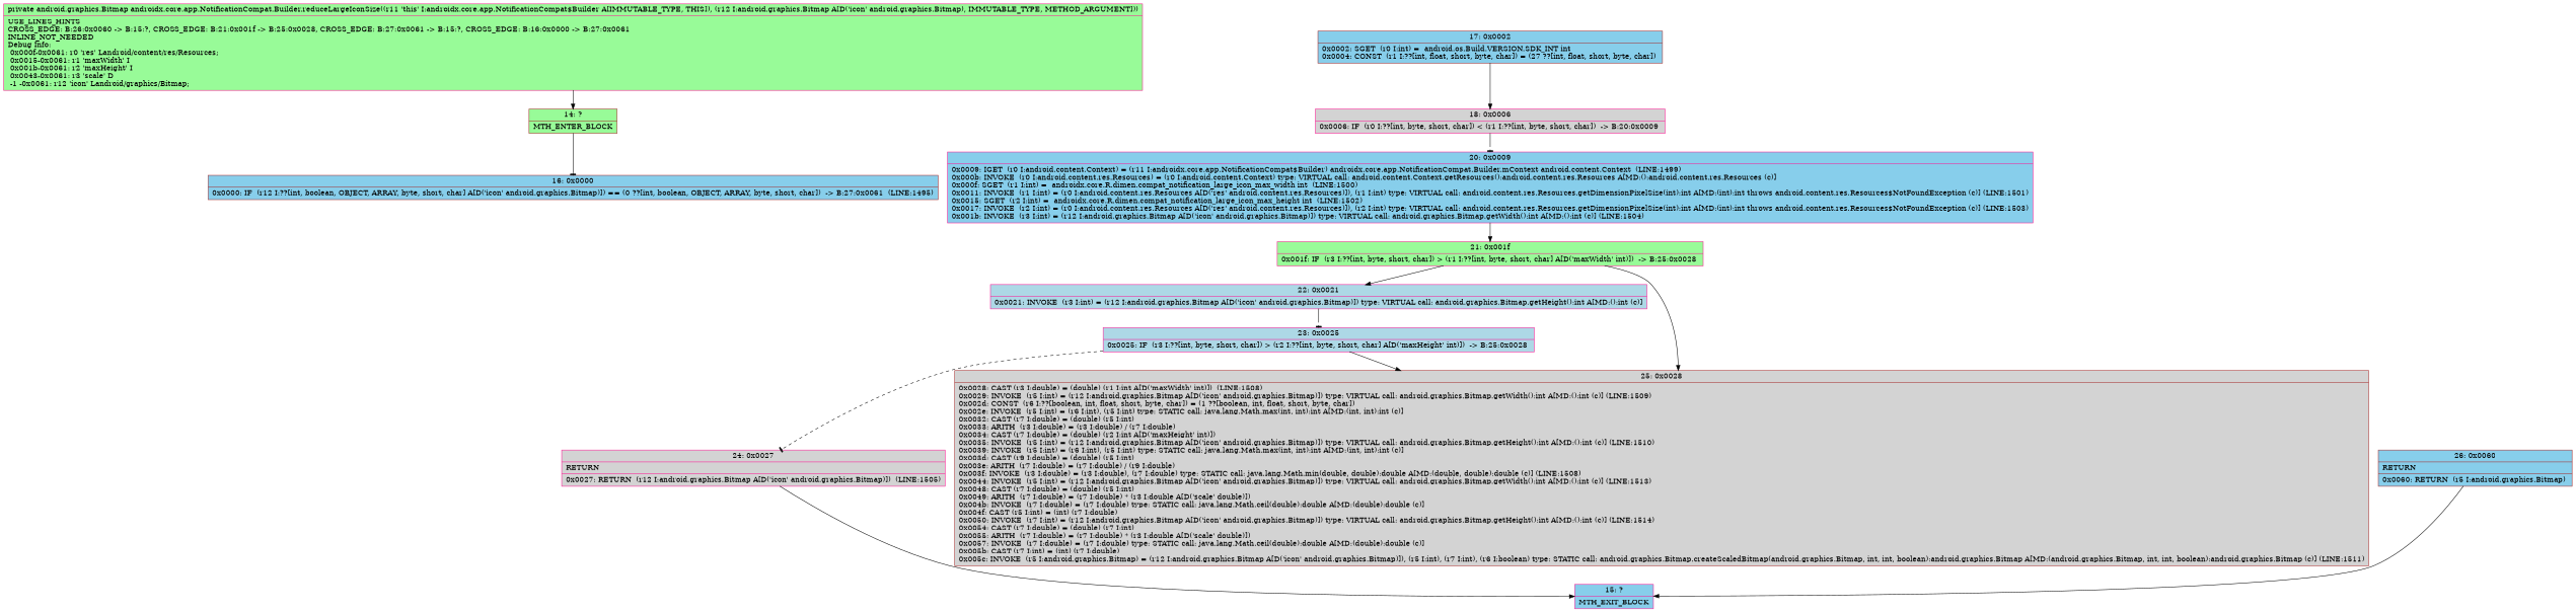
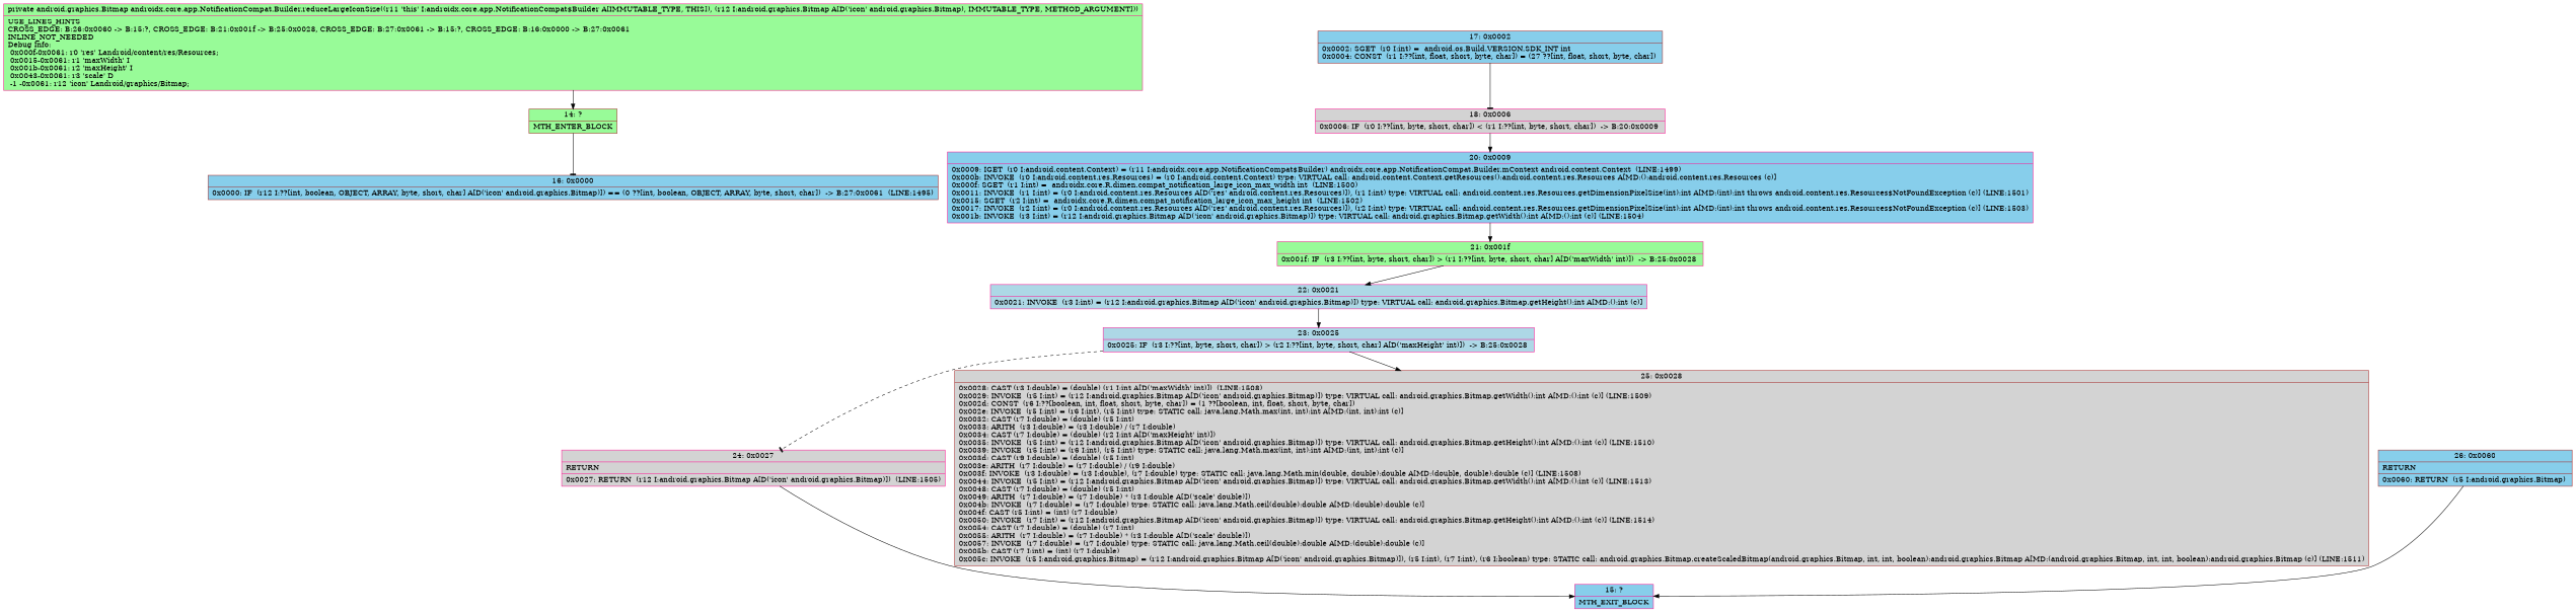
  digraph {
    fontname="DejaVu Serif"
    node [color=deeppink fillcolor=skyblue fontname="DejaVu Serif" shape=record style=filled]
    edge [arrowhead=normal fontname="DejaVu Serif"]
    n1 [color=brown fillcolor=palegreen label="{14\:\ ?|MTH_ENTER_BLOCK\l}"]
    n2 [color=brown label="{16\:\ 0x0000|0x0000: IF  (r12 I:??[int, boolean, OBJECT, ARRAY, byte, short, char] A[D('icon' android.graphics.Bitmap)]) == (0 ??[int, boolean, OBJECT, ARRAY, byte, short, char])  \-\> B:27:0x0061  (LINE:1495)\l}"]
    n3 [color=brown label="{17\:\ 0x0002|0x0002: SGET  (r0 I:int) =  android.os.Build.VERSION.SDK_INT int \l0x0004: CONST  (r1 I:??[int, float, short, byte, char]) = (27 ??[int, float, short, byte, char]) \l}"]
    n4 [fillcolor=lightgrey label="{18\:\ 0x0006|0x0006: IF  (r0 I:??[int, byte, short, char]) \< (r1 I:??[int, byte, short, char])  \-\> B:20:0x0009 \l}"]
    n5 [label="{20\:\ 0x0009|0x0009: IGET  (r0 I:android.content.Context) = (r11 I:androidx.core.app.NotificationCompat$Builder) androidx.core.app.NotificationCompat.Builder.mContext android.content.Context  (LINE:1499)\l0x000b: INVOKE  (r0 I:android.content.res.Resources) = (r0 I:android.content.Context) type: VIRTUAL call: android.content.Context.getResources():android.content.res.Resources A[MD:():android.content.res.Resources (c)]\l0x000f: SGET  (r1 I:int) =  androidx.core.R.dimen.compat_notification_large_icon_max_width int  (LINE:1500)\l0x0011: INVOKE  (r1 I:int) = (r0 I:android.content.res.Resources A[D('res' android.content.res.Resources)]), (r1 I:int) type: VIRTUAL call: android.content.res.Resources.getDimensionPixelSize(int):int A[MD:(int):int throws android.content.res.Resources$NotFoundException (c)] (LINE:1501)\l0x0015: SGET  (r2 I:int) =  androidx.core.R.dimen.compat_notification_large_icon_max_height int  (LINE:1502)\l0x0017: INVOKE  (r2 I:int) = (r0 I:android.content.res.Resources A[D('res' android.content.res.Resources)]), (r2 I:int) type: VIRTUAL call: android.content.res.Resources.getDimensionPixelSize(int):int A[MD:(int):int throws android.content.res.Resources$NotFoundException (c)] (LINE:1503)\l0x001b: INVOKE  (r3 I:int) = (r12 I:android.graphics.Bitmap A[D('icon' android.graphics.Bitmap)]) type: VIRTUAL call: android.graphics.Bitmap.getWidth():int A[MD:():int (c)] (LINE:1504)\l}"]
    n6 [fillcolor=palegreen label="{21\:\ 0x001f|0x001f: IF  (r3 I:??[int, byte, short, char]) \> (r1 I:??[int, byte, short, char] A[D('maxWidth' int)])  \-\> B:25:0x0028 \l}"]
    n7 [fillcolor=lightblue label="{22\:\ 0x0021|0x0021: INVOKE  (r3 I:int) = (r12 I:android.graphics.Bitmap A[D('icon' android.graphics.Bitmap)]) type: VIRTUAL call: android.graphics.Bitmap.getHeight():int A[MD:():int (c)]\l}"]
    n8 [color=brown fillcolor=lightgrey label="{25\:\ 0x0028|0x0028: CAST (r3 I:double) = (double) (r1 I:int A[D('maxWidth' int)])  (LINE:1508)\l0x0029: INVOKE  (r5 I:int) = (r12 I:android.graphics.Bitmap A[D('icon' android.graphics.Bitmap)]) type: VIRTUAL call: android.graphics.Bitmap.getWidth():int A[MD:():int (c)] (LINE:1509)\l0x002d: CONST  (r6 I:??[boolean, int, float, short, byte, char]) = (1 ??[boolean, int, float, short, byte, char]) \l0x002e: INVOKE  (r5 I:int) = (r6 I:int), (r5 I:int) type: STATIC call: java.lang.Math.max(int, int):int A[MD:(int, int):int (c)]\l0x0032: CAST (r7 I:double) = (double) (r5 I:int) \l0x0033: ARITH  (r3 I:double) = (r3 I:double) \/ (r7 I:double) \l0x0034: CAST (r7 I:double) = (double) (r2 I:int A[D('maxHeight' int)]) \l0x0035: INVOKE  (r5 I:int) = (r12 I:android.graphics.Bitmap A[D('icon' android.graphics.Bitmap)]) type: VIRTUAL call: android.graphics.Bitmap.getHeight():int A[MD:():int (c)] (LINE:1510)\l0x0039: INVOKE  (r5 I:int) = (r6 I:int), (r5 I:int) type: STATIC call: java.lang.Math.max(int, int):int A[MD:(int, int):int (c)]\l0x003d: CAST (r9 I:double) = (double) (r5 I:int) \l0x003e: ARITH  (r7 I:double) = (r7 I:double) \/ (r9 I:double) \l0x003f: INVOKE  (r3 I:double) = (r3 I:double), (r7 I:double) type: STATIC call: java.lang.Math.min(double, double):double A[MD:(double, double):double (c)] (LINE:1508)\l0x0044: INVOKE  (r5 I:int) = (r12 I:android.graphics.Bitmap A[D('icon' android.graphics.Bitmap)]) type: VIRTUAL call: android.graphics.Bitmap.getWidth():int A[MD:():int (c)] (LINE:1513)\l0x0048: CAST (r7 I:double) = (double) (r5 I:int) \l0x0049: ARITH  (r7 I:double) = (r7 I:double) * (r3 I:double A[D('scale' double)]) \l0x004b: INVOKE  (r7 I:double) = (r7 I:double) type: STATIC call: java.lang.Math.ceil(double):double A[MD:(double):double (c)]\l0x004f: CAST (r5 I:int) = (int) (r7 I:double) \l0x0050: INVOKE  (r7 I:int) = (r12 I:android.graphics.Bitmap A[D('icon' android.graphics.Bitmap)]) type: VIRTUAL call: android.graphics.Bitmap.getHeight():int A[MD:():int (c)] (LINE:1514)\l0x0054: CAST (r7 I:double) = (double) (r7 I:int) \l0x0055: ARITH  (r7 I:double) = (r7 I:double) * (r3 I:double A[D('scale' double)]) \l0x0057: INVOKE  (r7 I:double) = (r7 I:double) type: STATIC call: java.lang.Math.ceil(double):double A[MD:(double):double (c)]\l0x005b: CAST (r7 I:int) = (int) (r7 I:double) \l0x005c: INVOKE  (r5 I:android.graphics.Bitmap) = (r12 I:android.graphics.Bitmap A[D('icon' android.graphics.Bitmap)]), (r5 I:int), (r7 I:int), (r6 I:boolean) type: STATIC call: android.graphics.Bitmap.createScaledBitmap(android.graphics.Bitmap, int, int, boolean):android.graphics.Bitmap A[MD:(android.graphics.Bitmap, int, int, boolean):android.graphics.Bitmap (c)] (LINE:1511)\l}"]
    n9 [fillcolor=lightblue label="{23\:\ 0x0025|0x0025: IF  (r3 I:??[int, byte, short, char]) \> (r2 I:??[int, byte, short, char] A[D('maxHeight' int)])  \-\> B:25:0x0028 \l}"]
    n10 [fillcolor=lightgrey label="{24\:\ 0x0027|RETURN\l|0x0027: RETURN  (r12 I:android.graphics.Bitmap A[D('icon' android.graphics.Bitmap)])  (LINE:1505)\l}"]
    n11 [label="{15\:\ ?|MTH_EXIT_BLOCK\l}"]
    n12 [color=brown label="{26\:\ 0x0060|RETURN\l|0x0060: RETURN  (r5 I:android.graphics.Bitmap) \l}"]
    n13 [fillcolor=palegreen label="{private android.graphics.Bitmap androidx.core.app.NotificationCompat.Builder.reduceLargeIconSize((r11 'this' I:androidx.core.app.NotificationCompat$Builder A[IMMUTABLE_TYPE, THIS]), (r12 I:android.graphics.Bitmap A[D('icon' android.graphics.Bitmap), IMMUTABLE_TYPE, METHOD_ARGUMENT]))  | USE_LINES_HINTS\lCROSS_EDGE: B:26:0x0060 \-\> B:15:?, CROSS_EDGE: B:21:0x001f \-\> B:25:0x0028, CROSS_EDGE: B:27:0x0061 \-\> B:15:?, CROSS_EDGE: B:16:0x0000 \-\> B:27:0x0061\lINLINE_NOT_NEEDED\lDebug Info:\l  0x000f\-0x0061: r0 'res' Landroid\/content\/res\/Resources;\l  0x0015\-0x0061: r1 'maxWidth' I\l  0x001b\-0x0061: r2 'maxHeight' I\l  0x0043\-0x0061: r3 'scale' D\l  \-1 \-0x0061: r12 'icon' Landroid\/graphics\/Bitmap;\l}"]
    n1 -> n2 [arrowhead=tee]
-   n3 -> n4
-   n4 -> n5 [arrowhead=tee]
+   n3 -> n4 [arrowhead=tee]
+   n4 -> n5
    n5 -> n6
    n6 -> n7 [style=solid]
-   n6 -> n8
-   n7 -> n9 [arrowhead=tee]
+   n7 -> n9
    n9 -> n8
    n9 -> n10 [arrowhead=tee style=dashed]
    n10 -> n11
    n12 -> n11
    n13 -> n1
  }
